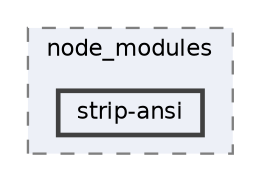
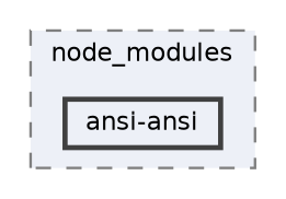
  digraph {
    compound=true
-   n1 [color=grey25 fillcolor="#edf0f7" fontname=Helvetica fontsize=10 height=0.2 label="strip-ansi" shape=box style="filled,bold" width=0.4]
+   n1 [color=grey25 fillcolor="#edf0f7" fontname=Helvetica fontsize=10 height=0.2 label="ansi-ansi" shape=box style="filled,bold" width=0.4]
    subgraph cluster_1 {
      bgcolor="#edf0f7"
      fontname=Helvetica
      fontsize=10
      label=node_modules
      pencolor=grey50
      style="filled,dashed"
      n1
    }
  }
